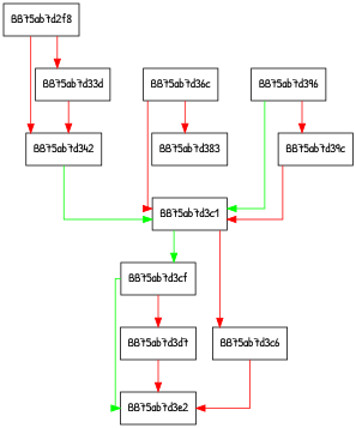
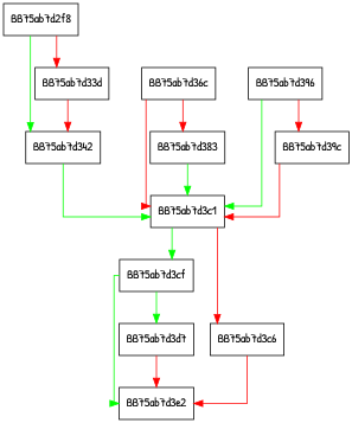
  digraph {
    fontname="Patrick Hand"
    splines=ortho
    node [fontname="Patrick Hand" shape=box]
    edge [color=red fontname="Patrick Hand"]
    BB75ab7d2f8
    BB75ab7d342
    BB75ab7d33d
    BB75ab7d3c1
    BB75ab7d3cf
    BB75ab7d3c6
    BB75ab7d36c
    BB75ab7d383
    BB75ab7d3e2
    BB75ab7d3d7
    BB75ab7d396
    BB75ab7d39c
-   BB75ab7d2f8 -> BB75ab7d342
+   BB75ab7d2f8 -> BB75ab7d342 [color=green]
    BB75ab7d2f8 -> BB75ab7d33d
    BB75ab7d342 -> BB75ab7d3c1 [color=green]
    BB75ab7d33d -> BB75ab7d342
    BB75ab7d3c1 -> BB75ab7d3cf [color=green]
    BB75ab7d3c1 -> BB75ab7d3c6
    BB75ab7d3cf -> BB75ab7d3e2 [color=green]
-   BB75ab7d3cf -> BB75ab7d3d7
+   BB75ab7d3cf -> BB75ab7d3d7 [color=green]
    BB75ab7d3c6 -> BB75ab7d3e2
    BB75ab7d36c -> BB75ab7d3c1
    BB75ab7d36c -> BB75ab7d383
+   BB75ab7d383 -> BB75ab7d3c1 [color=green]
    BB75ab7d3d7 -> BB75ab7d3e2
    BB75ab7d396 -> BB75ab7d3c1 [color=green]
    BB75ab7d396 -> BB75ab7d39c
    BB75ab7d39c -> BB75ab7d3c1
  }
